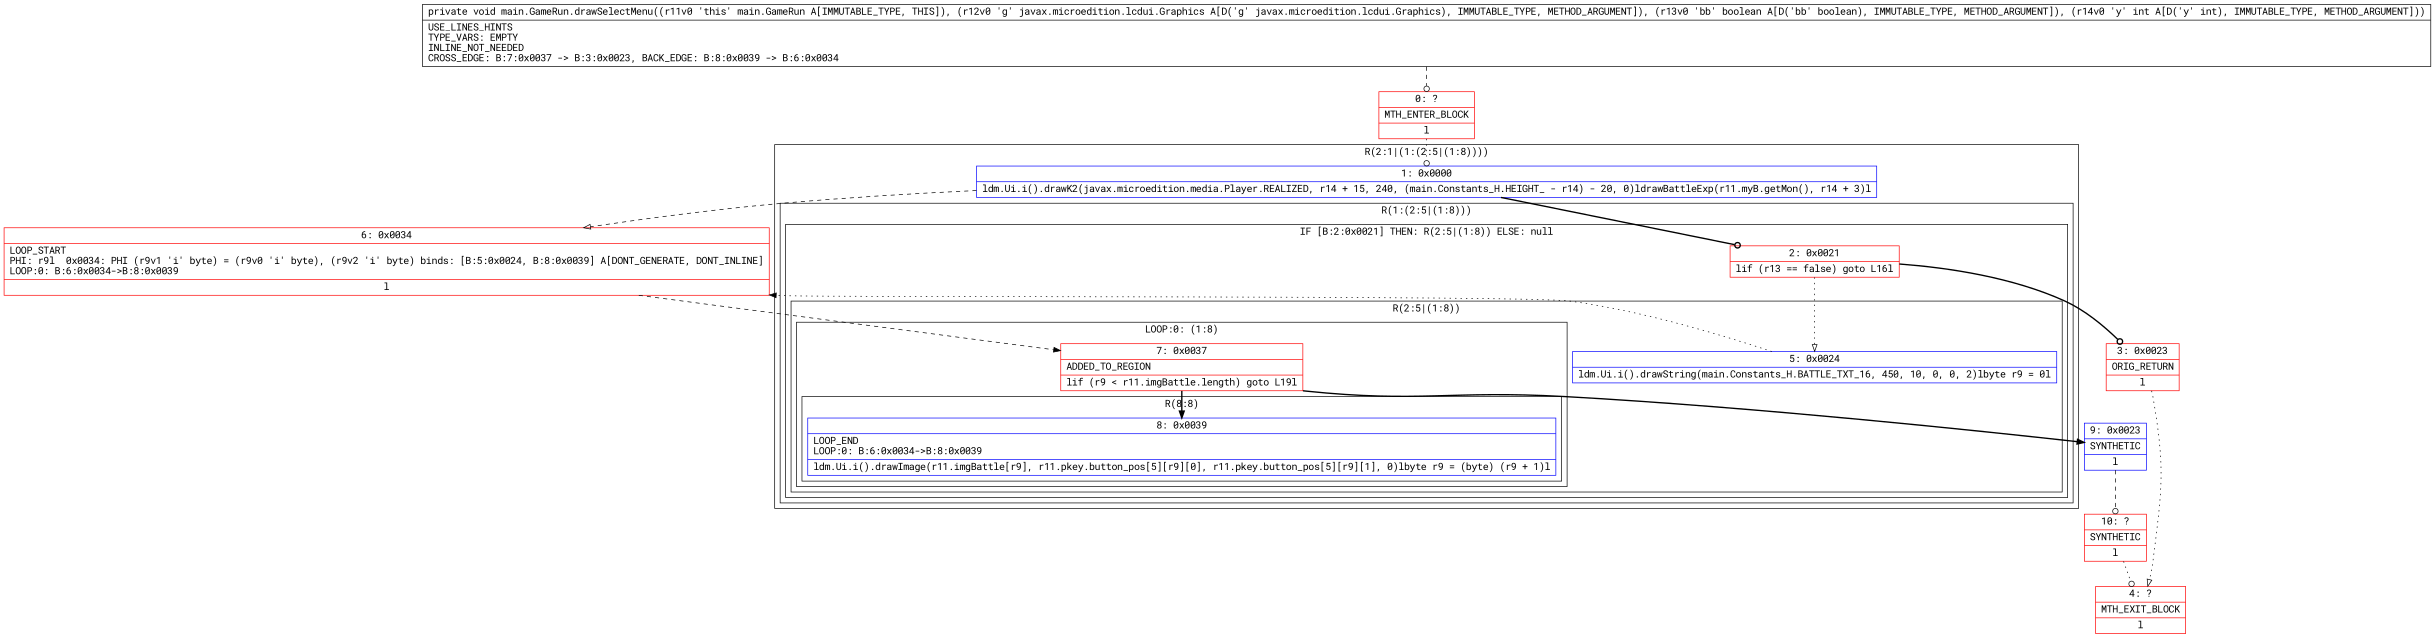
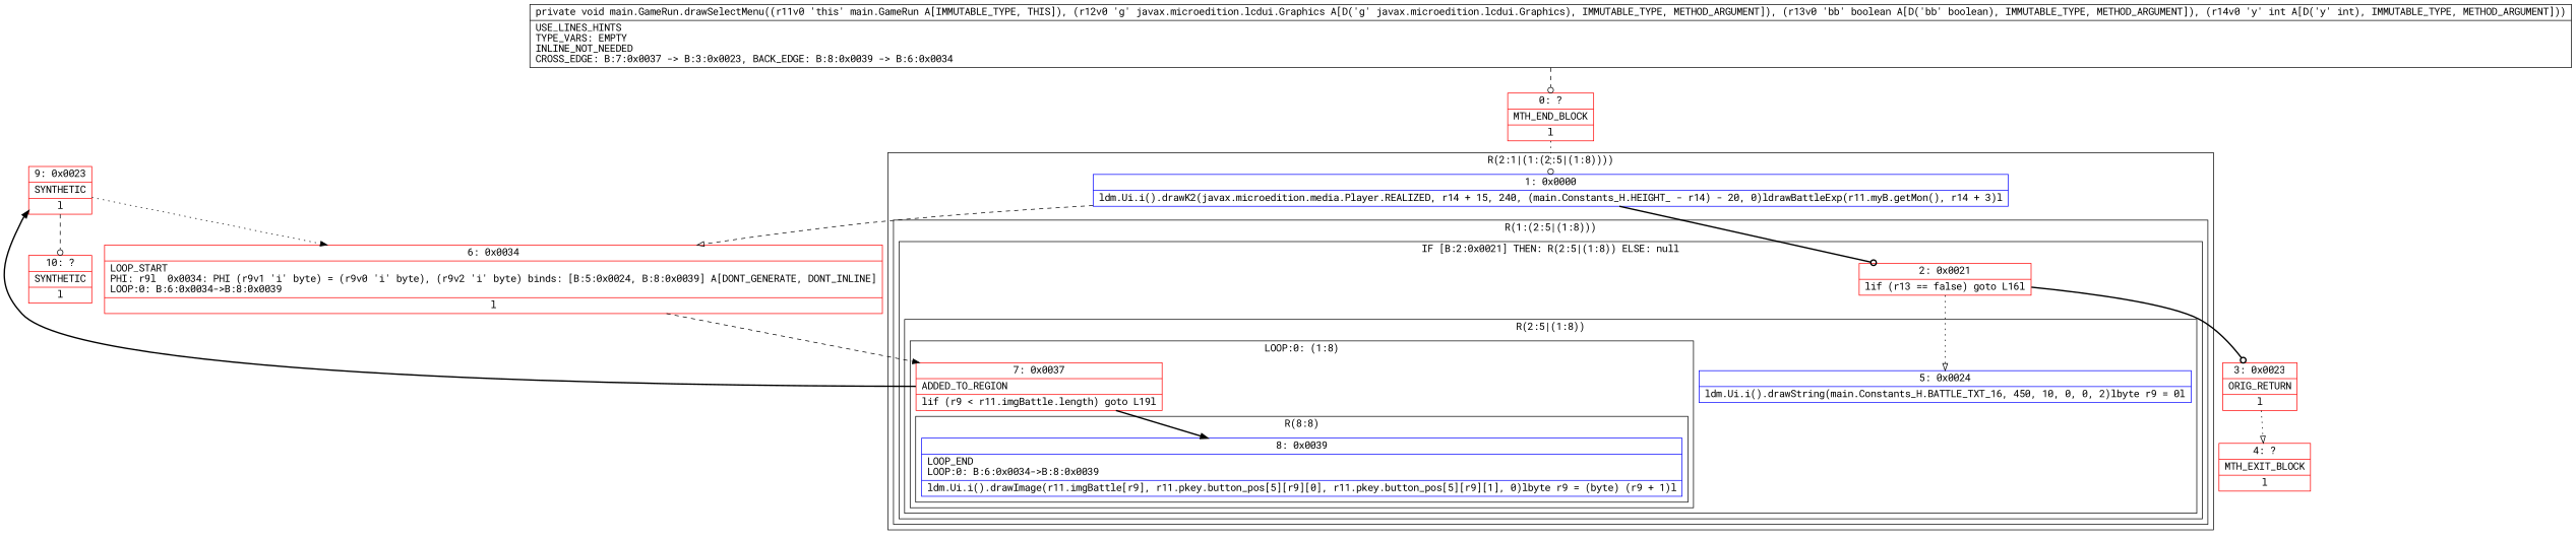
  digraph {
    fontname="Roboto Mono"
    node [color=red fontname="Roboto Mono" shape=record]
    edge [arrowhead=odot fontname="Roboto Mono" style=dotted]
    n1 [color=blue label="{8\:\ 0x0039|LOOP_END\lLOOP:0: B:6:0x0034\-\>B:8:0x0039\l|ldm.Ui.i().drawImage(r11.imgBattle[r9], r11.pkey.button_pos[5][r9][0], r11.pkey.button_pos[5][r9][1], 0)lbyte r9 = (byte) (r9 + 1)l}"]
    n2 [label="{7\:\ 0x0037|ADDED_TO_REGION\l|lif (r9 \< r11.imgBattle.length) goto L19l}"]
    n3 [color=blue label="{5\:\ 0x0024|ldm.Ui.i().drawString(main.Constants_H.BATTLE_TXT_16, 450, 10, 0, 0, 2)lbyte r9 = 0l}"]
    n4 [label="{2\:\ 0x0021|lif (r13 == false) goto L16l}"]
    n5 [color=blue label="{1\:\ 0x0000|ldm.Ui.i().drawK2(javax.microedition.media.Player.REALIZED, r14 + 15, 240, (main.Constants_H.HEIGHT_ \- r14) \- 20, 0)ldrawBattleExp(r11.myB.getMon(), r14 + 3)l}"]
-   n6 [color=blue label="{9\:\ 0x0023|SYNTHETIC\l|l}"]
+   n6 [label="{9\:\ 0x0023|SYNTHETIC\l|l}"]
    n7 [label="{6\:\ 0x0034|LOOP_START\lPHI: r9l  0x0034: PHI (r9v1 'i' byte) = (r9v0 'i' byte), (r9v2 'i' byte) binds: [B:5:0x0024, B:8:0x0039] A[DONT_GENERATE, DONT_INLINE]\lLOOP:0: B:6:0x0034\-\>B:8:0x0039\l|l}"]
    n8 [label="{3\:\ 0x0023|ORIG_RETURN\l|l}"]
    n9 [label="{4\:\ ?|MTH_EXIT_BLOCK\l|l}"]
    n10 [label="{10\:\ ?|SYNTHETIC\l|l}"]
-   n11 [label="{0\:\ ?|MTH_ENTER_BLOCK\l|l}"]
+   n11 [label="{0\:\ ?|MTH_END_BLOCK\l|l}"]
    n12 [label="{private void main.GameRun.drawSelectMenu((r11v0 'this' main.GameRun A[IMMUTABLE_TYPE, THIS]), (r12v0 'g' javax.microedition.lcdui.Graphics A[D('g' javax.microedition.lcdui.Graphics), IMMUTABLE_TYPE, METHOD_ARGUMENT]), (r13v0 'bb' boolean A[D('bb' boolean), IMMUTABLE_TYPE, METHOD_ARGUMENT]), (r14v0 'y' int A[D('y' int), IMMUTABLE_TYPE, METHOD_ARGUMENT]))  | USE_LINES_HINTS\lTYPE_VARS: EMPTY\lINLINE_NOT_NEEDED\lCROSS_EDGE: B:7:0x0037 \-\> B:3:0x0023, BACK_EDGE: B:8:0x0039 \-\> B:6:0x0034\l}" color=""]
    subgraph cluster_1 {
      label="R(2:1|(1:(2:5|(1:8))))"
      n5
      subgraph cluster_2 {
        label="R(1:(2:5|(1:8)))"
        subgraph cluster_3 {
          label="IF [B:2:0x0021] THEN: R(2:5|(1:8)) ELSE: null"
          n4
          subgraph cluster_4 {
            label="R(2:5|(1:8))"
            n3
            subgraph cluster_5 {
              label="LOOP:0: (1:8)"
              n2
              subgraph cluster_6 {
                label="R(8:8)"
                n1
              }
            }
          }
        }
      }
    }
    n2 -> n1 [arrowhead=normal style=bold]
    n2 -> n6 [arrowhead=normal style=bold]
-   n3 -> n7 [arrowhead=normal]
+   n6 -> n7 [arrowhead=normal]
    n4 -> n3 [arrowhead=onormal]
    n4 -> n8 [style=bold]
    n5 -> n4 [style=bold]
    n5 -> n7 [arrowhead=onormal style=dashed]
    n6 -> n10 [style=dashed]
    n7 -> n2 [arrowhead=normal style=dashed]
    n8 -> n9 [arrowhead=onormal]
-   n10 -> n9
    n11 -> n5
    n12 -> n11 [style=dashed]
  }
